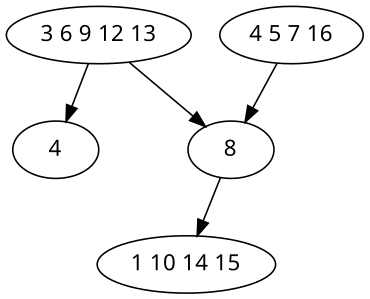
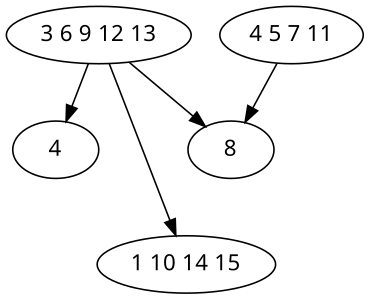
  digraph {
    fontname="Noto Sans"
    node [fontname="Noto Sans"]
    edge [fontname="Noto Sans"]
    n1 [label="3 6 9 12 13"]
    n2 [label=4]
    n3 [label=8]
-   n4 [label="4 5 7 16"]
+   n4 [label="4 5 7 11"]
    n5 [label="1 10 14 15"]
    n1 -> n2
    n1 -> n3
-   n3 -> n5
+   n1 -> n5
    n4 -> n3
  }
